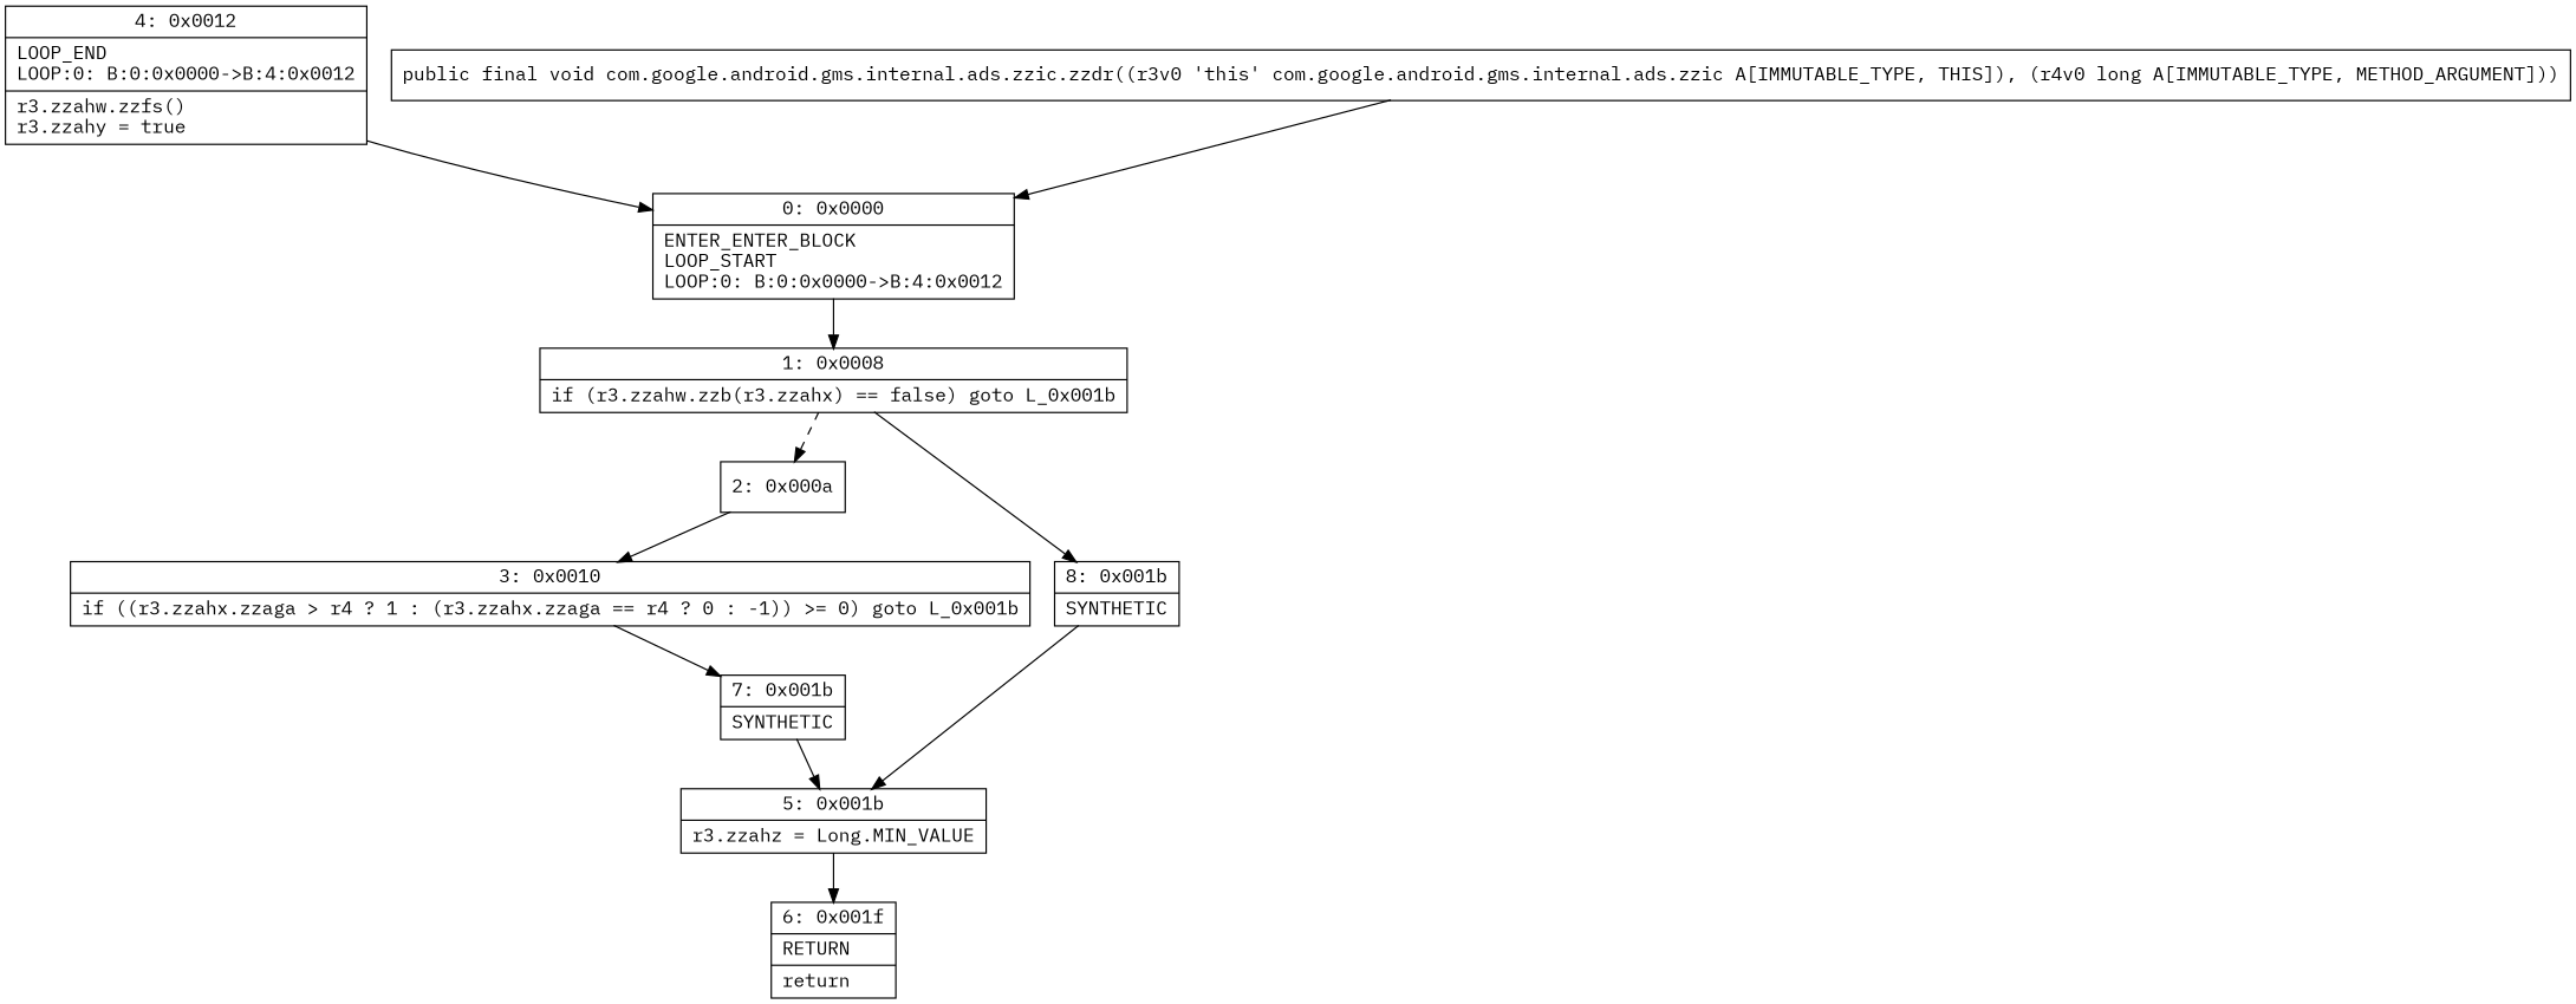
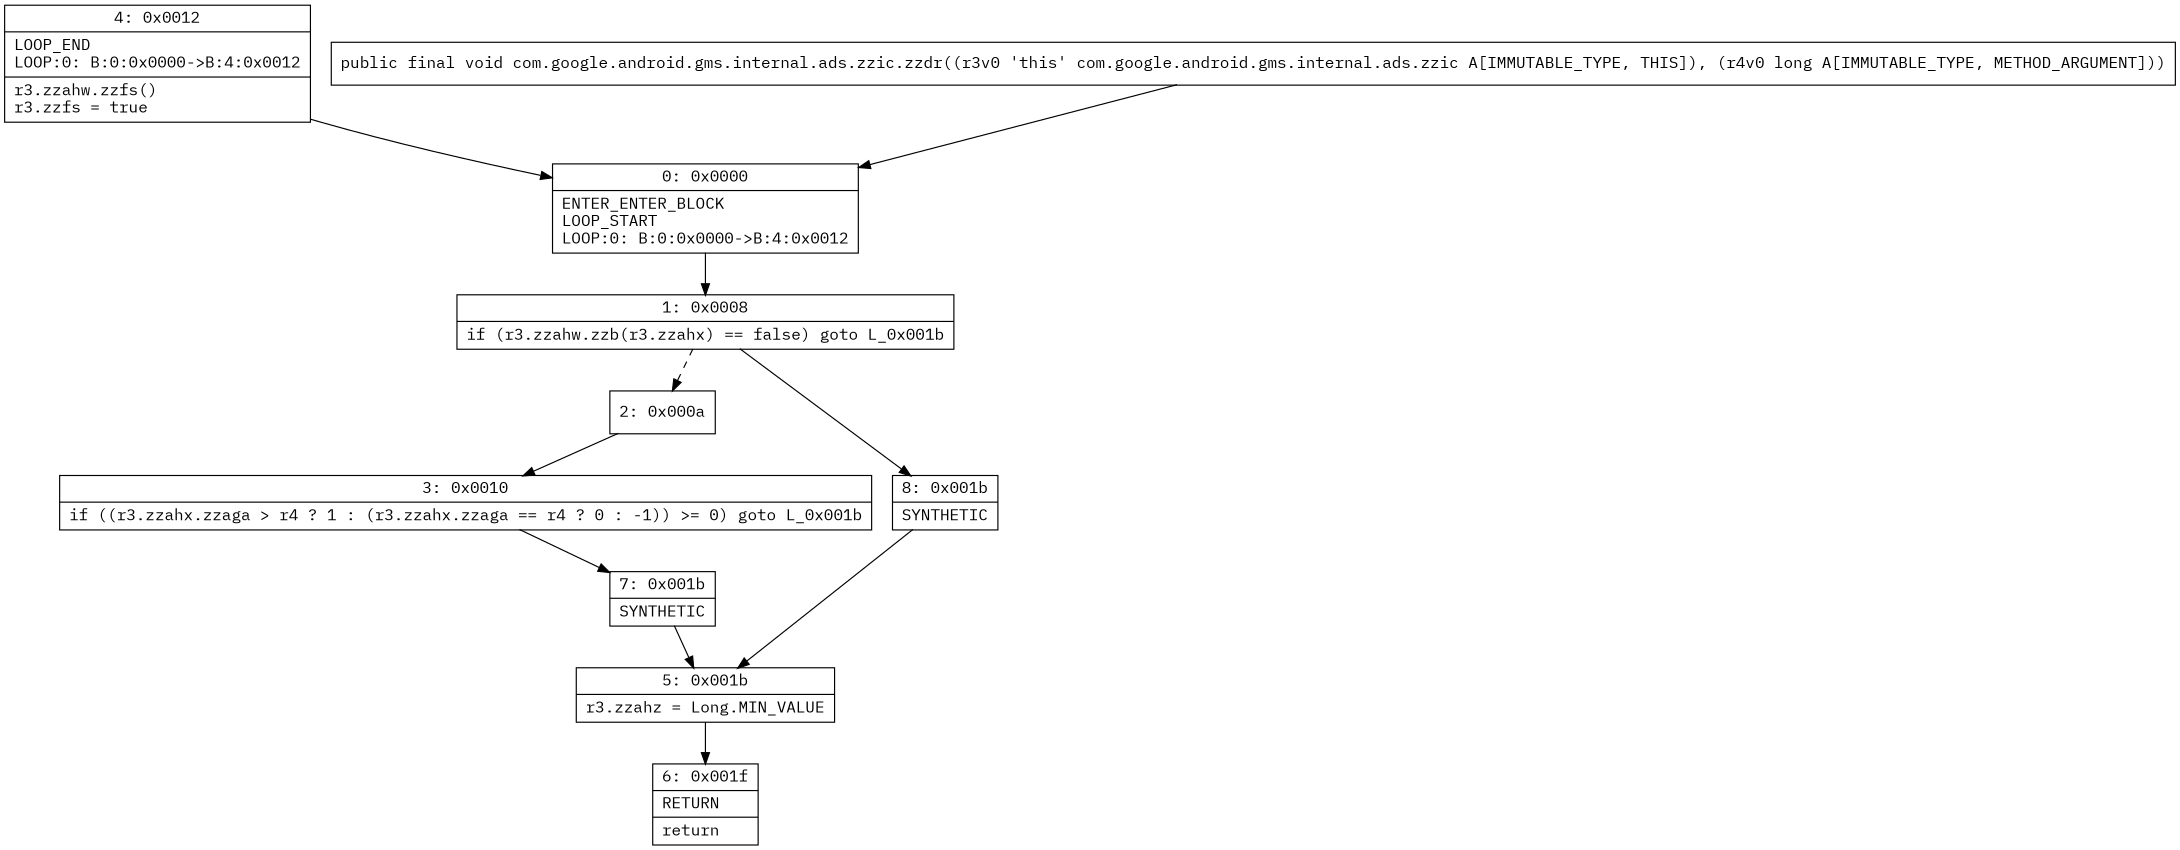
  digraph {
    fontname="IBM Plex Mono"
    node [fontname="IBM Plex Mono" shape=record]
    edge [fontname="IBM Plex Mono"]
    n1 [label="{0\:\ 0x0000|ENTER_ENTER_BLOCK\lLOOP_START\lLOOP:0: B:0:0x0000\-\>B:4:0x0012\l}"]
    n2 [label="{1\:\ 0x0008|if (r3.zzahw.zzb(r3.zzahx) == false) goto L_0x001b\l}"]
    n3 [label="{2\:\ 0x000a}"]
    n4 [label="{8\:\ 0x001b|SYNTHETIC\l}"]
    n5 [label="{3\:\ 0x0010|if ((r3.zzahx.zzaga \> r4 ? 1 : (r3.zzahx.zzaga == r4 ? 0 : \-1)) \>= 0) goto L_0x001b\l}"]
    n6 [label="{5\:\ 0x001b|r3.zzahz = Long.MIN_VALUE\l}"]
    n7 [label="{7\:\ 0x001b|SYNTHETIC\l}"]
-   n8 [label="{4\:\ 0x0012|LOOP_END\lLOOP:0: B:0:0x0000\-\>B:4:0x0012\l|r3.zzahw.zzfs()\lr3.zzahy = true\l}"]
+   n8 [label="{4\:\ 0x0012|LOOP_END\lLOOP:0: B:0:0x0000\-\>B:4:0x0012\l|r3.zzahw.zzfs()\lr3.zzfs = true\l}"]
    n9 [label="{6\:\ 0x001f|RETURN\l|return\l}"]
    n10 [label="{public final void com.google.android.gms.internal.ads.zzic.zzdr((r3v0 'this' com.google.android.gms.internal.ads.zzic A[IMMUTABLE_TYPE, THIS]), (r4v0 long A[IMMUTABLE_TYPE, METHOD_ARGUMENT])) }"]
    n1 -> n2
    n2 -> n3 [style=dashed]
    n2 -> n4
    n3 -> n5
    n4 -> n6
    n5 -> n7
    n6 -> n9
    n7 -> n6
    n8 -> n1
    n10 -> n1
  }
